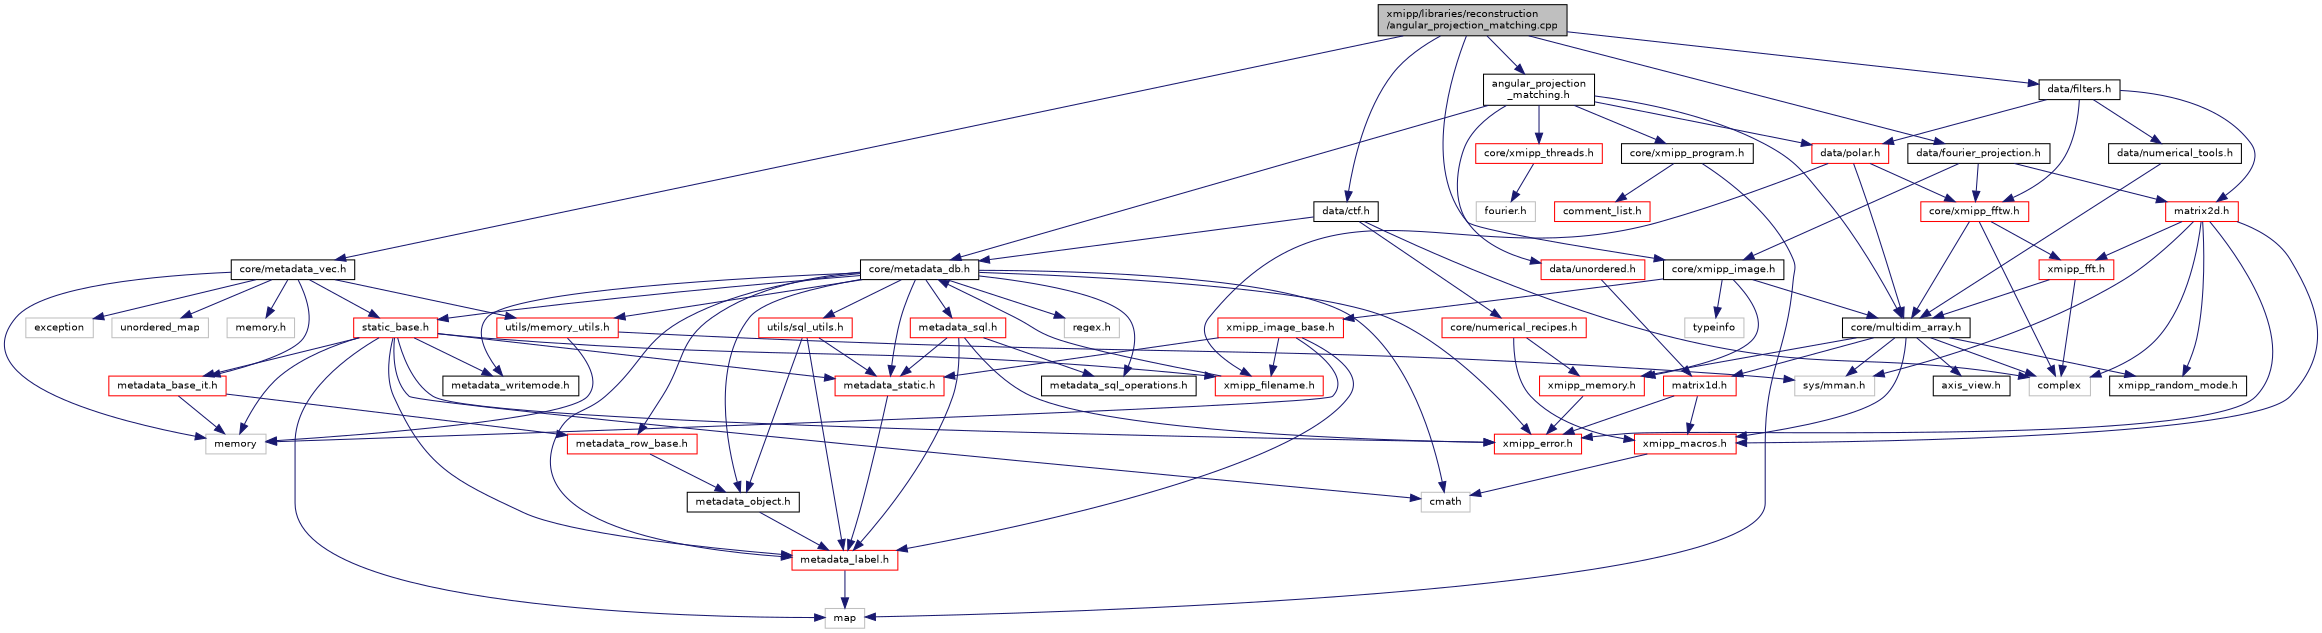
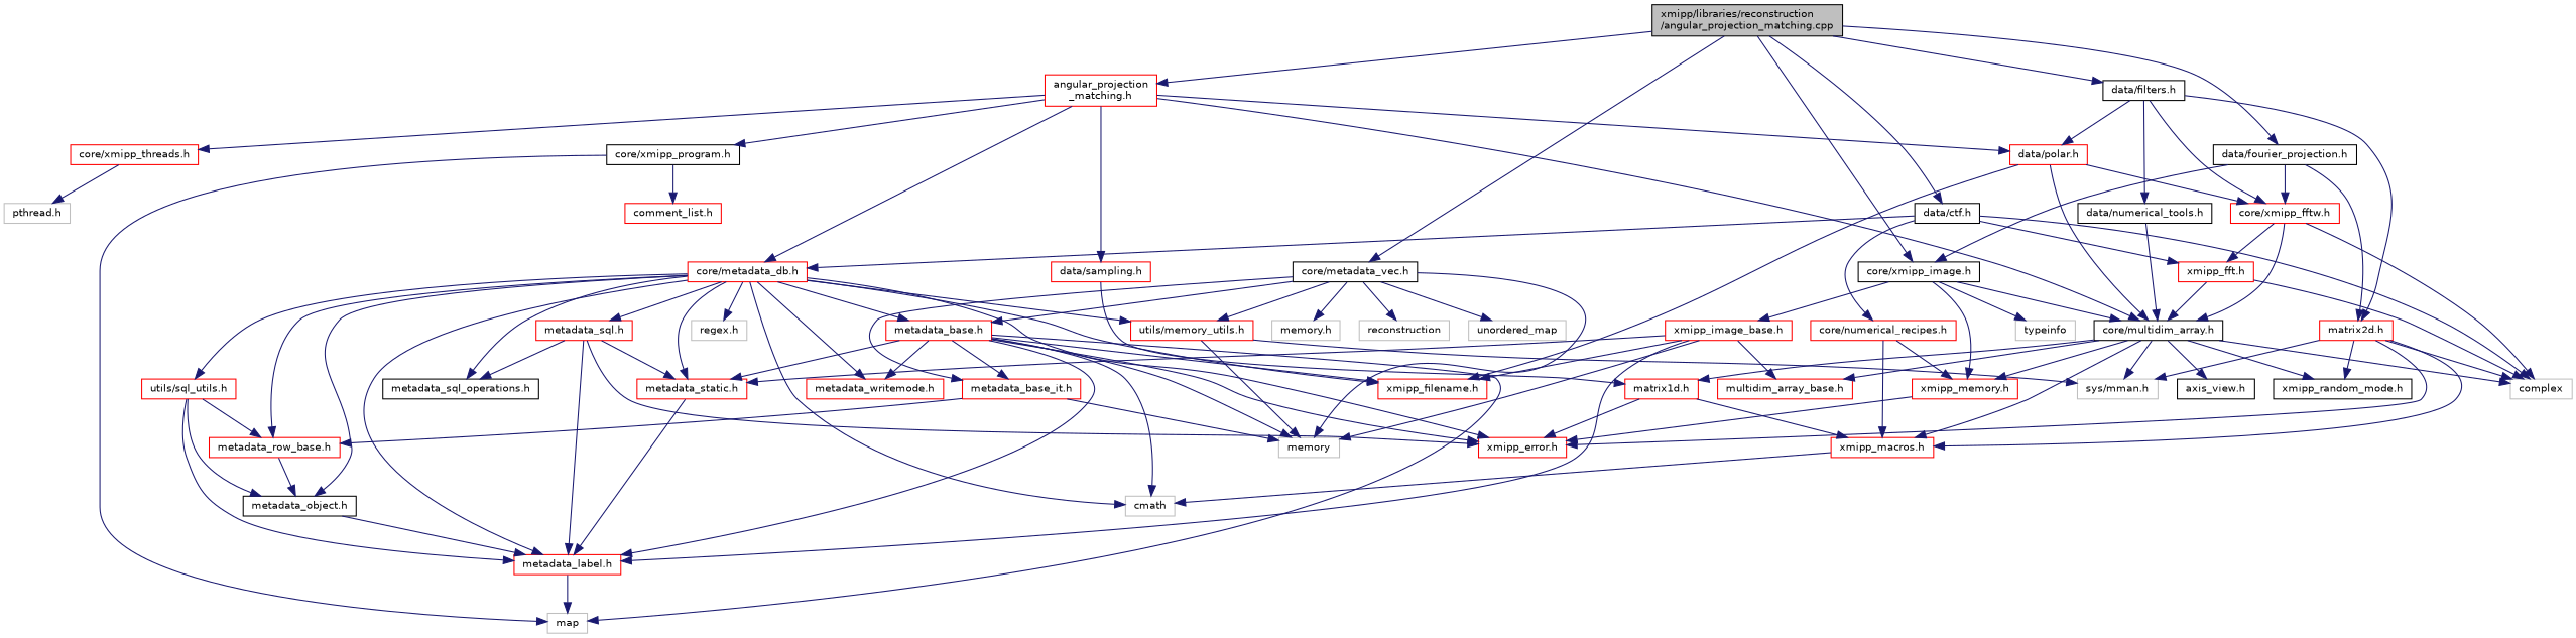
  digraph {
    node [color=red fillcolor=white fontname=Helvetica fontsize=10 shape=record style=filled]
    edge [color=midnightblue fontname=Helvetica fontsize=10 labelfontname=Helvetica labelfontsize=10 style=solid]
    n1 [color=black fillcolor=grey75 fontcolor=black height=0.2 label="xmipp/libraries/reconstruction\l/angular_projection_matching.cpp" width=0.4]
-   n2 [color=black height=0.2 label="angular_projection\l_matching.h" width=0.4]
+   n2 [height=0.2 label="angular_projection\l_matching.h" width=0.4]
    n3 [color=black height=0.2 label="core/xmipp_image.h" width=0.4]
    n4 [color=black height=0.2 label="core/metadata_vec.h" width=0.4]
    n5 [color=black height=0.2 label="data/fourier_projection.h" width=0.4]
    n6 [color=black height=0.2 label="data/ctf.h" width=0.4]
    n7 [color=black height=0.2 label="data/filters.h" width=0.4]
-   n8 [color=black height=0.2 label="core/metadata_db.h" width=0.4]
+   n8 [height=0.2 label="core/metadata_db.h" width=0.4]
    n9 [color=black height=0.2 label="core/multidim_array.h" width=0.4]
    n10 [color=black height=0.2 label="core/xmipp_program.h" width=0.4]
    n11 [height=0.2 label="core/xmipp_threads.h" width=0.4]
    n12 [height=0.2 label="data/polar.h" width=0.4]
-   n13 [height=0.2 label="data/unordered.h" width=0.4]
+   n13 [height=0.2 label="data/sampling.h" width=0.4]
    n14 [height=0.2 label="xmipp_memory.h" width=0.4]
    n15 [color=grey75 height=0.2 label=typeinfo width=0.4]
    n16 [height=0.2 label="xmipp_image_base.h" width=0.4]
    n17 [height=0.2 label="utils/memory_utils.h" width=0.4]
-   n18 [height=0.2 label="static_base.h" width=0.4]
+   n18 [height=0.2 label="metadata_base.h" width=0.4]
    n19 [color=grey75 height=0.2 label=memory width=0.4]
    n20 [height=0.2 label="metadata_base_it.h" width=0.4]
-   n21 [color=grey75 height=0.2 label=exception width=0.4]
+   n21 [color=grey75 height=0.2 label=reconstruction width=0.4]
    n22 [color=grey75 height=0.2 label=unordered_map width=0.4]
    n23 [color=grey75 height=0.2 label="memory.h" width=0.4]
    n24 [height=0.2 label="core/xmipp_fftw.h" width=0.4]
    n25 [height=0.2 label="matrix2d.h" width=0.4]
    n26 [color=grey75 height=0.2 label=complex width=0.4]
    n27 [height=0.2 label="xmipp_fft.h" width=0.4]
    n28 [height=0.2 label="core/numerical_recipes.h" width=0.4]
    n29 [color=black height=0.2 label="data/numerical_tools.h" width=0.4]
    n30 [color=grey75 height=0.2 label="regex.h" width=0.4]
    n31 [color=grey75 height=0.2 label=cmath width=0.4]
    n32 [height=0.2 label="xmipp_error.h" width=0.4]
    n33 [height=0.2 label="xmipp_filename.h" width=0.4]
    n34 [height=0.2 label="metadata_label.h" width=0.4]
-   n35 [color=black height=0.2 label="metadata_writemode.h" width=0.4]
+   n35 [height=0.2 label="metadata_writemode.h" width=0.4]
    n36 [height=0.2 label="metadata_row_base.h" width=0.4]
    n37 [color=black height=0.2 label="metadata_object.h" width=0.4]
    n38 [height=0.2 label="metadata_static.h" width=0.4]
    n39 [height=0.2 label="metadata_sql.h" width=0.4]
    n40 [color=black height=0.2 label="metadata_sql_operations.h" width=0.4]
    n41 [height=0.2 label="utils/sql_utils.h" width=0.4]
    n42 [color=grey75 height=0.2 label="sys/mman.h" width=0.4]
    n43 [height=0.2 label="xmipp_macros.h" width=0.4]
    n44 [height=0.2 label="matrix1d.h" width=0.4]
    n45 [color=black height=0.2 label="xmipp_random_mode.h" width=0.4]
+   n46 [height=0.2 label="multidim_array_base.h" width=0.4]
    n47 [color=black height=0.2 label="axis_view.h" width=0.4]
    n48 [color=grey75 height=0.2 label=map width=0.4]
    n49 [height=0.2 label="comment_list.h" width=0.4]
-   n50 [color=grey75 height=0.2 label="fourier.h" width=0.4]
+   n50 [color=grey75 height=0.2 label="pthread.h" width=0.4]
    n1 -> n2
    n1 -> n3
    n1 -> n4
    n1 -> n5
    n1 -> n6
    n1 -> n7
    n2 -> n8
    n2 -> n9
    n2 -> n10
    n2 -> n11
    n2 -> n12
    n2 -> n13
    n3 -> n9
    n3 -> n14
    n3 -> n15
    n3 -> n16
    n4 -> n17
    n4 -> n18
    n4 -> n19
    n4 -> n20
    n4 -> n21
    n4 -> n22
    n4 -> n23
    n5 -> n3
    n5 -> n24
    n5 -> n25
    n6 -> n8
    n6 -> n26
-   n25 -> n27
+   n6 -> n27
    n6 -> n28
    n7 -> n12
    n7 -> n24
    n7 -> n25
    n7 -> n29
    n8 -> n17
    n8 -> n18
    n8 -> n30
    n8 -> n31
    n8 -> n32
-   n33 -> n8
+   n8 -> n33
    n8 -> n34
    n8 -> n35
    n8 -> n36
    n8 -> n37
    n8 -> n38
    n8 -> n39
    n8 -> n40
    n8 -> n41
    n9 -> n14
    n9 -> n26
    n9 -> n42
    n9 -> n43
    n9 -> n44
    n9 -> n45
+   n9 -> n46
    n9 -> n47
    n10 -> n48
    n10 -> n49
    n11 -> n50
    n12 -> n9
    n12 -> n24
    n12 -> n33
    n13 -> n44
    n14 -> n32
    n16 -> n19
    n16 -> n33
    n16 -> n34
    n16 -> n38
+   n16 -> n46
    n17 -> n19
    n17 -> n42
    n18 -> n19
    n18 -> n20
    n18 -> n31
    n18 -> n32
    n18 -> n33
    n18 -> n34
    n18 -> n35
    n18 -> n38
    n18 -> n48
    n20 -> n19
    n20 -> n36
    n24 -> n9
    n24 -> n26
    n24 -> n27
    n25 -> n26
    n25 -> n32
    n25 -> n42
    n25 -> n43
    n25 -> n45
    n27 -> n9
    n27 -> n26
    n28 -> n14
    n28 -> n43
    n29 -> n9
    n34 -> n48
    n36 -> n37
    n37 -> n34
    n38 -> n34
    n39 -> n32
    n39 -> n34
    n39 -> n38
    n39 -> n40
    n41 -> n34
    n41 -> n37
-   n41 -> n38
+   n41 -> n36
    n43 -> n31
    n44 -> n32
    n44 -> n43
  }
